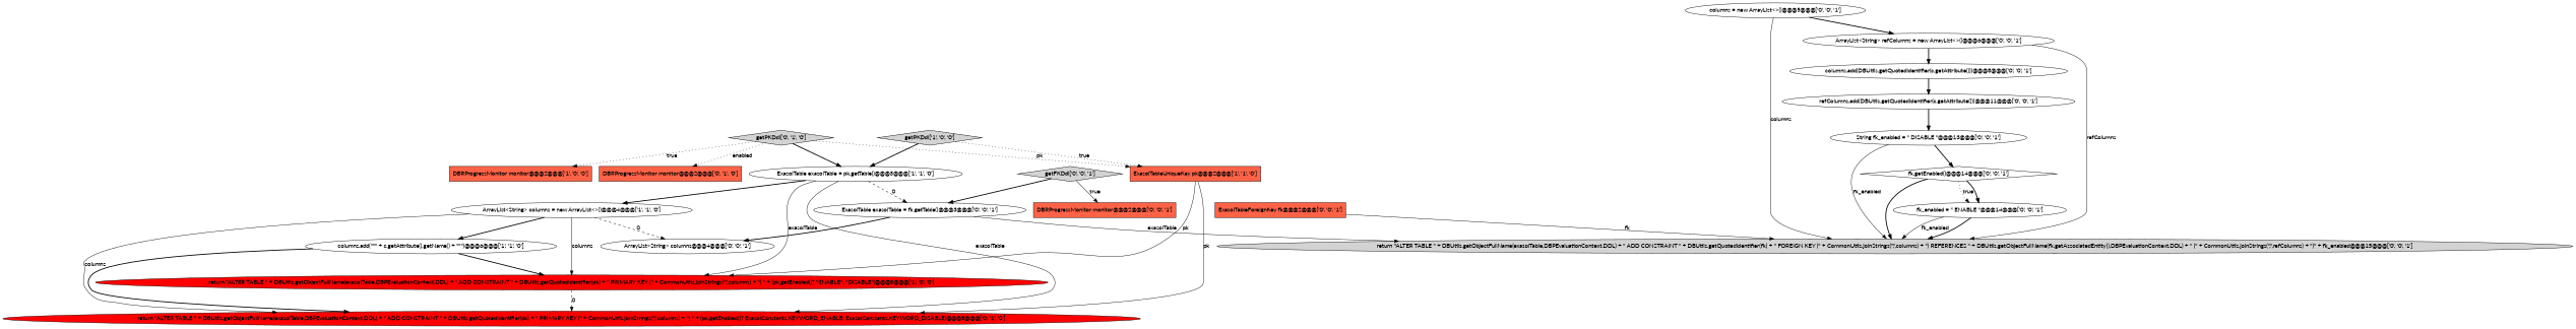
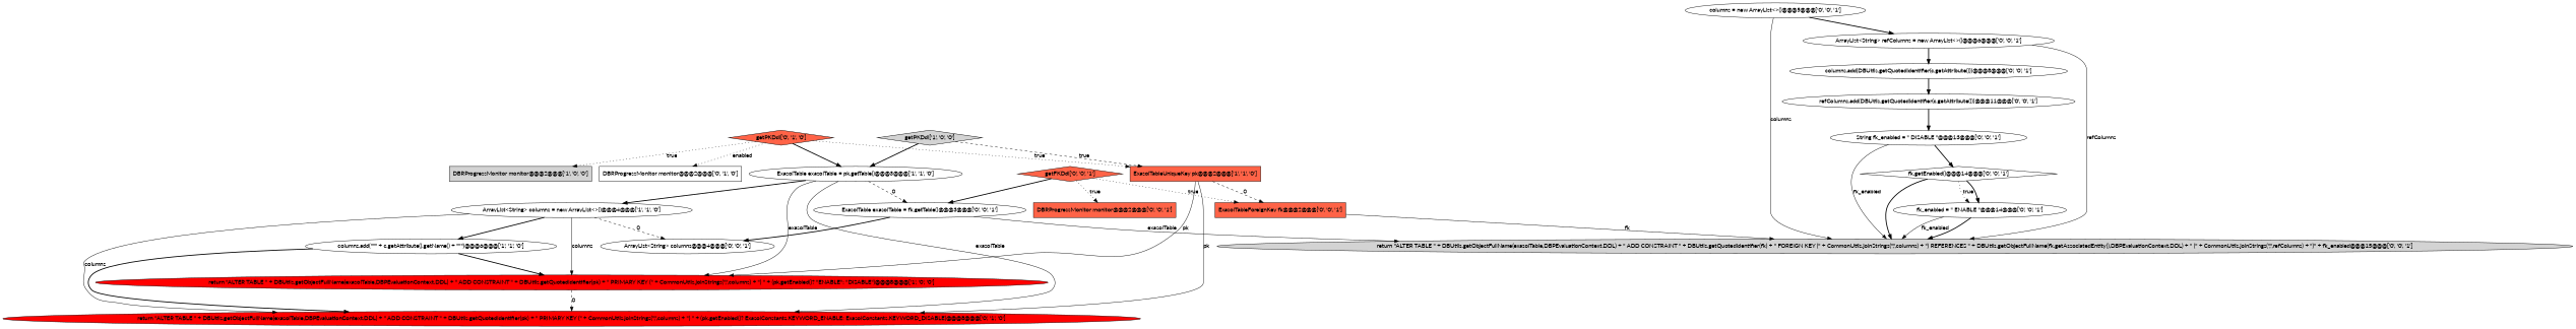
  digraph {
    fontname=Lato
    node [fillcolor=white fontname=Lato shape=ellipse style=filled]
    edge [fontname=Lato style=bold]
    n1 [label="fk.getEnabled()@@@14@@@['0', '0', '1']" shape=diamond]
    n2 [fillcolor=lightgray label="return \"ALTER TABLE \" + DBUtils.getObjectFullName(exasolTable,DBPEvaluationContext.DDL) + \" ADD CONSTRAINT \" + DBUtils.getQuotedIdentifier(fk) + \" FOREIGN KEY (\" + CommonUtils.joinStrings(\",\",columns) + \") REFERENCES \" + DBUtils.getObjectFullName(fk.getAssociatedEntity(),DBPEvaluationContext.DDL) + \" (\" + CommonUtils.joinStrings(\",\",refColumns) + \")\" + fk_enabled@@@15@@@['0', '0', '1']"]
    n3 [label="fk_enabled = \" ENABLE \"@@@14@@@['0', '0', '1']"]
    n4 [label="ExasolTable exasolTable = pk.getTable()@@@3@@@['1', '1', '0']"]
    n5 [label="ArrayList<String> columns = new ArrayList<>()@@@4@@@['1', '1', '0']"]
    n6 [fillcolor=red label="return \"ALTER TABLE \" + DBUtils.getObjectFullName(exasolTable,DBPEvaluationContext.DDL) + \" ADD CONSTRAINT \" + DBUtils.getQuotedIdentifier(pk) + \" PRIMARY KEY (\" + CommonUtils.joinStrings(\",\",columns) + \") \" + (pk.getEnabled()? ExasolConstants.KEYWORD_ENABLE: ExasolConstants.KEYWORD_DISABLE)@@@8@@@['0', '1', '0']"]
    n7 [label="ExasolTable exasolTable = fk.getTable()@@@3@@@['0', '0', '1']"]
    n8 [fillcolor=red label="return \"ALTER TABLE \" + DBUtils.getObjectFullName(exasolTable,DBPEvaluationContext.DDL) + \" ADD CONSTRAINT \" + DBUtils.getQuotedIdentifier(pk) + \" PRIMARY KEY (\" + CommonUtils.joinStrings(\",\",columns) + \") \" + (pk.getEnabled()? \"ENABLE\": \"DISABLE\")@@@8@@@['1', '0', '0']"]
    n9 [label="columns.add(\"\"\" + c.getAttribute().getName() + \"\"\")@@@6@@@['1', '1', '0']"]
    n10 [label="ArrayList<String> columns@@@4@@@['0', '0', '1']"]
    n11 [label="String fk_enabled = \" DISABLE \"@@@13@@@['0', '0', '1']"]
    n12 [fillcolor=tomato label="ExasolTableForeignKey fk@@@2@@@['0', '0', '1']" shape=box]
    n13 [fillcolor=tomato label="DBRProgressMonitor monitor@@@2@@@['0', '0', '1']" shape=box]
    n14 [label="columns = new ArrayList<>()@@@5@@@['0', '0', '1']"]
    n15 [label="ArrayList<String> refColumns = new ArrayList<>()@@@6@@@['0', '0', '1']"]
    n16 [label="columns.add(DBUtils.getQuotedIdentifier(c.getAttribute()))@@@8@@@['0', '0', '1']"]
    n17 [label="refColumns.add(DBUtils.getQuotedIdentifier(c.getAttribute()))@@@11@@@['0', '0', '1']"]
    n18 [fillcolor=lightgray label="getPKDdl['1', '0', '0']" shape=diamond]
    n19 [fillcolor=tomato label="ExasolTableUniqueKey pk@@@2@@@['1', '1', '0']" shape=box]
-   n20 [fillcolor=tomato label="DBRProgressMonitor monitor@@@2@@@['1', '0', '0']" shape=box]
-   n21 [fillcolor=lightgray label="getPKDdl['0', '1', '0']" shape=diamond]
-   n22 [fillcolor=tomato label="DBRProgressMonitor monitor@@@2@@@['0', '1', '0']" shape=box]
-   n23 [fillcolor=lightgray label="getFKDdl['0', '0', '1']" shape=diamond]
+   n20 [fillcolor=lightgray label="DBRProgressMonitor monitor@@@2@@@['1', '0', '0']" shape=box]
+   n21 [fillcolor=tomato label="getPKDdl['0', '1', '0']" shape=diamond]
+   n22 [label="DBRProgressMonitor monitor@@@2@@@['0', '1', '0']" shape=box]
+   n23 [fillcolor=tomato label="getFKDdl['0', '0', '1']" shape=diamond]
    n1 -> n2
    n1 -> n3 [label=true style=dotted]
    n1 -> n3
    n3 -> n2 [label=fk_enabled style=solid]
    n3 -> n2
    n4 -> n5
    n4 -> n6 [label=exasolTable style=solid]
    n4 -> n7 [label=0 style=dashed]
    n4 -> n8 [label=exasolTable style=solid]
    n5 -> n6 [label=columns style=solid]
    n5 -> n8 [label=columns style=solid]
    n5 -> n9
    n5 -> n10 [label=0 style=dashed]
    n7 -> n2 [label=exasolTable style=solid]
    n7 -> n10
    n8 -> n6 [label=0 style=dashed]
    n9 -> n6
    n9 -> n8
    n11 -> n1
    n11 -> n2 [label=fk_enabled style=solid]
    n12 -> n2 [label=fk style=solid]
    n14 -> n2 [label=columns style=solid]
    n14 -> n15
    n15 -> n2 [label=refColumns style=solid]
    n15 -> n16
    n16 -> n17
    n17 -> n11
    n18 -> n4
-   n18 -> n19 [label=true style=dotted]
+   n18 -> n19 [label=true style=dashed]
    n19 -> n6 [label=pk style=solid]
    n19 -> n8 [label=pk style=solid]
+   n19 -> n12 [label=0 style=dashed]
    n21 -> n4
-   n21 -> n19 [label=pk style=dotted]
+   n21 -> n19 [label=true style=dotted]
    n21 -> n20 [label=true style=dotted]
    n21 -> n22 [label=enabled style=dotted]
    n23 -> n7
-   n23 -> n13 [label=true style=solid]
+   n23 -> n12 [label=true style=dotted]
+   n23 -> n13 [label=true style=dotted]
  }
